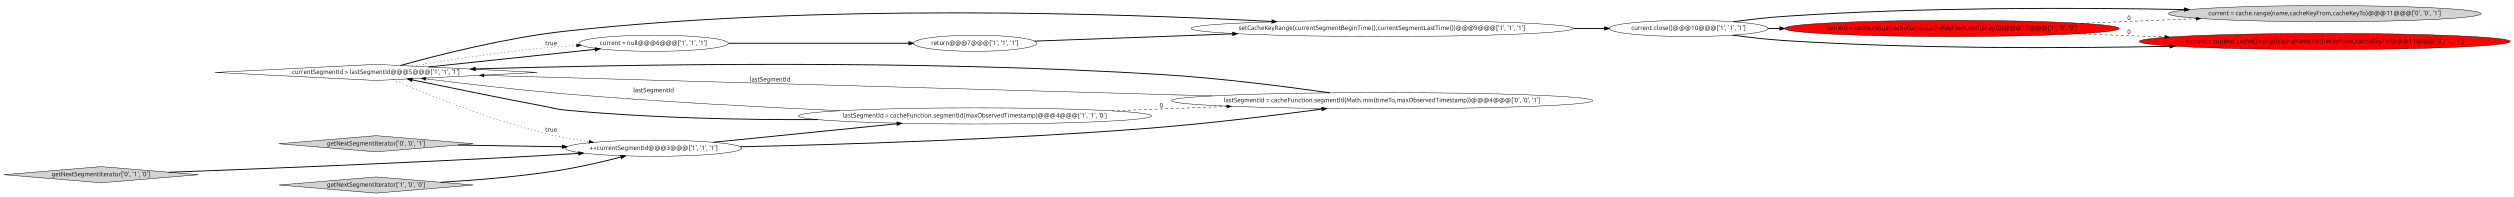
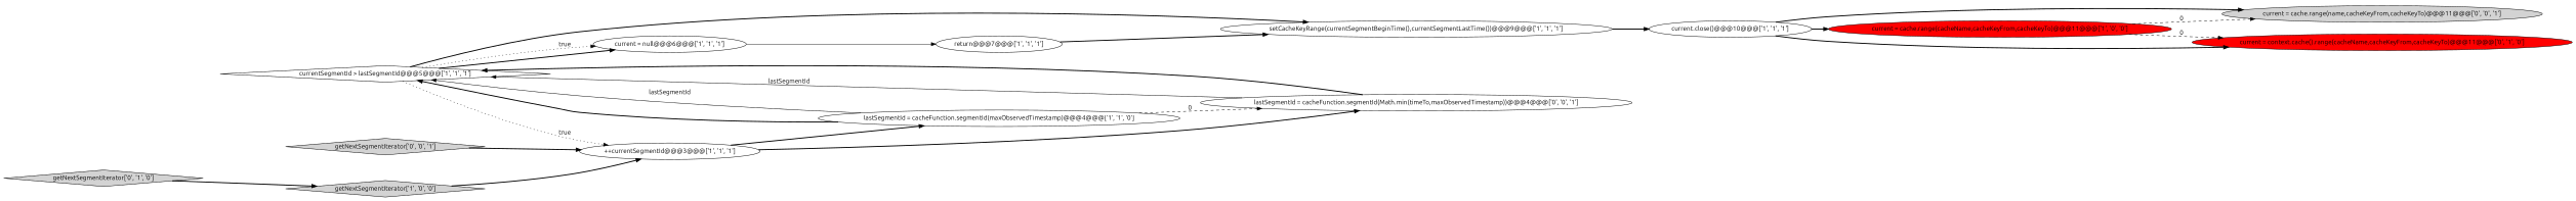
  digraph {
    fontname=Ubuntu
    rankdir=LR
    node [fillcolor=white fontname=Ubuntu shape=ellipse style=filled]
    edge [fontname=Ubuntu style=bold]
    n1 [label="setCacheKeyRange(currentSegmentBeginTime(),currentSegmentLastTime())@@@9@@@['1', '1', '1']"]
    n2 [label="current.close()@@@10@@@['1', '1', '1']"]
    n3 [fillcolor=red label="current = cache.range(cacheName,cacheKeyFrom,cacheKeyTo)@@@11@@@['1', '0', '0']"]
    n4 [fillcolor=lightgray label="current = cache.range(name,cacheKeyFrom,cacheKeyTo)@@@11@@@['0', '0', '1']"]
    n5 [fillcolor=red label="current = context.cache().range(cacheName,cacheKeyFrom,cacheKeyTo)@@@11@@@['0', '1', '0']"]
    n6 [label="lastSegmentId = cacheFunction.segmentId(maxObservedTimestamp)@@@4@@@['1', '1', '0']"]
    n7 [label="lastSegmentId = cacheFunction.segmentId(Math.min(timeTo,maxObservedTimestamp))@@@4@@@['0', '0', '1']"]
    n8 [label="currentSegmentId > lastSegmentId@@@5@@@['1', '1', '1']" shape=diamond]
    n9 [label="++currentSegmentId@@@3@@@['1', '1', '1']"]
    n10 [label="current = null@@@6@@@['1', '1', '1']"]
    n11 [fillcolor=lightgray label="getNextSegmentIterator['0', '0', '1']" shape=diamond]
    n12 [label="return@@@7@@@['1', '1', '1']"]
    n13 [fillcolor=lightgray label="getNextSegmentIterator['0', '1', '0']" shape=diamond]
    n14 [fillcolor=lightgray label="getNextSegmentIterator['1', '0', '0']" shape=diamond]
    n1 -> n2
    n2 -> n3
    n2 -> n4
    n2 -> n5
    n3 -> n4 [label=0 style=dashed]
    n3 -> n5 [label=0 style=dashed]
    n6 -> n7 [label=0 style=dashed]
    n6 -> n8
    n6 -> n8 [label=lastSegmentId style=solid]
    n7 -> n8
    n7 -> n8 [label=lastSegmentId style=solid]
    n8 -> n1
    n8 -> n9 [label=true style=dotted]
    n8 -> n10
    n8 -> n10 [label=true style=dotted]
    n9 -> n6
    n9 -> n7
-   n10 -> n12
+   n10 -> n12 [style=solid]
    n11 -> n9
    n12 -> n1
-   n13 -> n9
+   n13 -> n14
    n14 -> n9
  }
